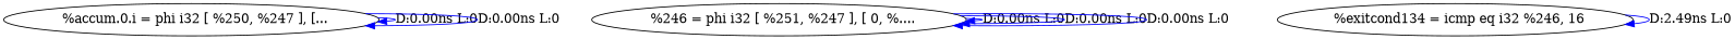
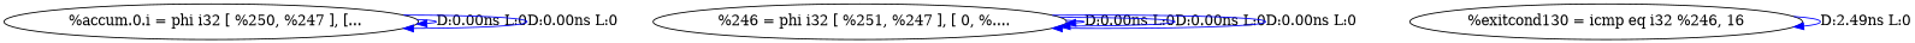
  digraph {
    edge [color=blue]
    n1 [label="  %accum.0.i = phi i32 [ %250, %247 ], [..."]
    n2 [label="  %246 = phi i32 [ %251, %247 ], [ 0, %...."]
-   n3 [label="  %exitcond134 = icmp eq i32 %246, 16"]
+   n3 [label="%exitcond130 = icmp eq i32 %246, 16"]
    n1 -> n1 [label="D:0.00ns L:0"]
    n1 -> n1 [label="D:0.00ns L:0"]
    n2 -> n2 [label="D:0.00ns L:0"]
    n2 -> n2 [label="D:0.00ns L:0"]
    n2 -> n2 [label="D:0.00ns L:0"]
    n3 -> n3 [label="D:2.49ns L:0"]
  }
